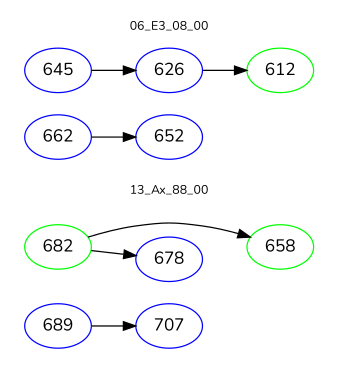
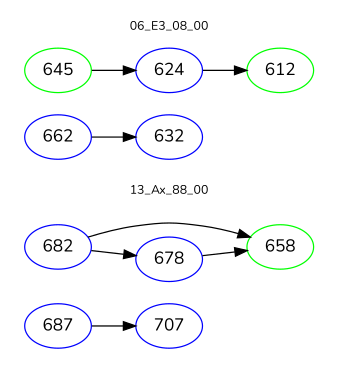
  digraph {
    fontname=Nunito
    rankdir=LR
    node [color=blue fontname=Nunito]
    edge [color=black fontname=Nunito]
-   n1 [color=green label=682]
+   n1 [label=682]
    n2 [label=678]
-   n3 [label=689]
+   n3 [label=687]
    n4 [color=green label=658]
    n5 [label=707]
-   n6 [label=645]
-   n7 [label=626]
+   n6 [color=green label=645]
+   n7 [label=624]
    n8 [label=662]
    n9 [color=green label=612]
-   n10 [label=652]
+   n10 [label=632]
    subgraph cluster_1 {
      color=white
      fontsize=10
      label="13_Ax_88_00"
      n1
      n2
      n3
      n4
      n5
    }
    subgraph cluster_2 {
      color=white
      fontsize=10
      label="06_E3_08_00"
      n6
      n7
      n8
      n9
      n10
    }
    n1 -> n2
    n1 -> n4
+   n2 -> n4
    n3 -> n5
    n6 -> n7
    n7 -> n9
    n8 -> n10
  }
